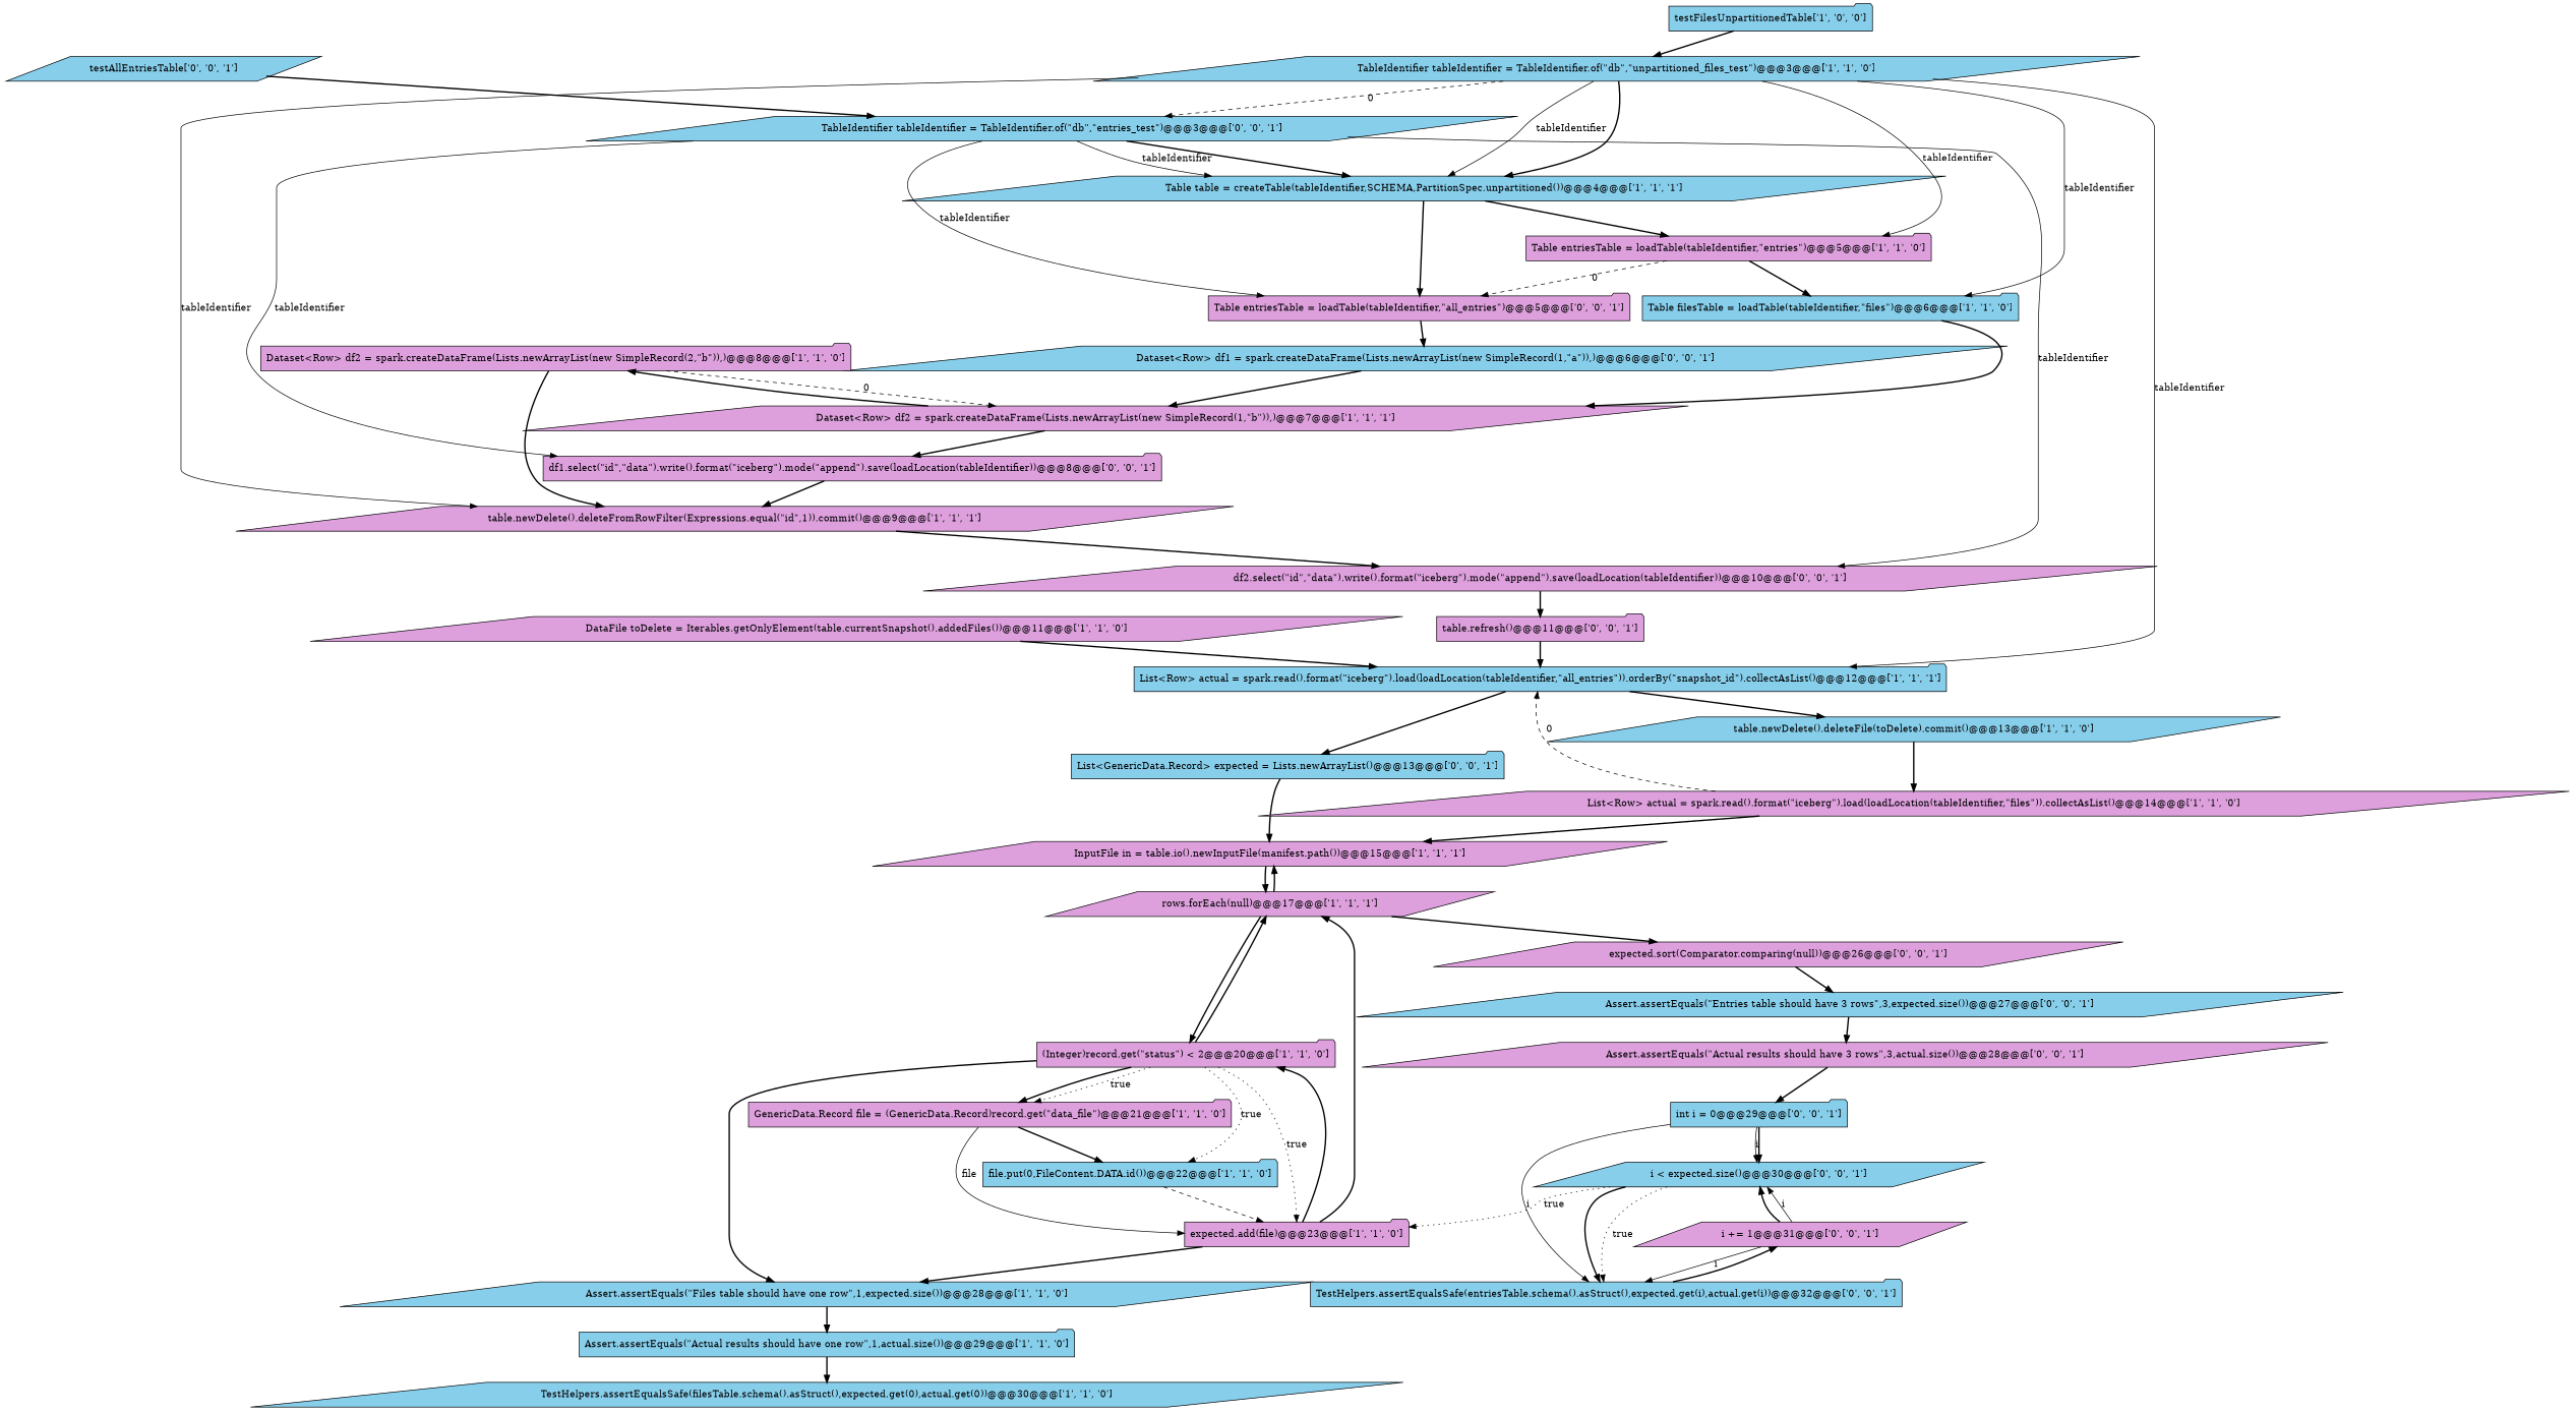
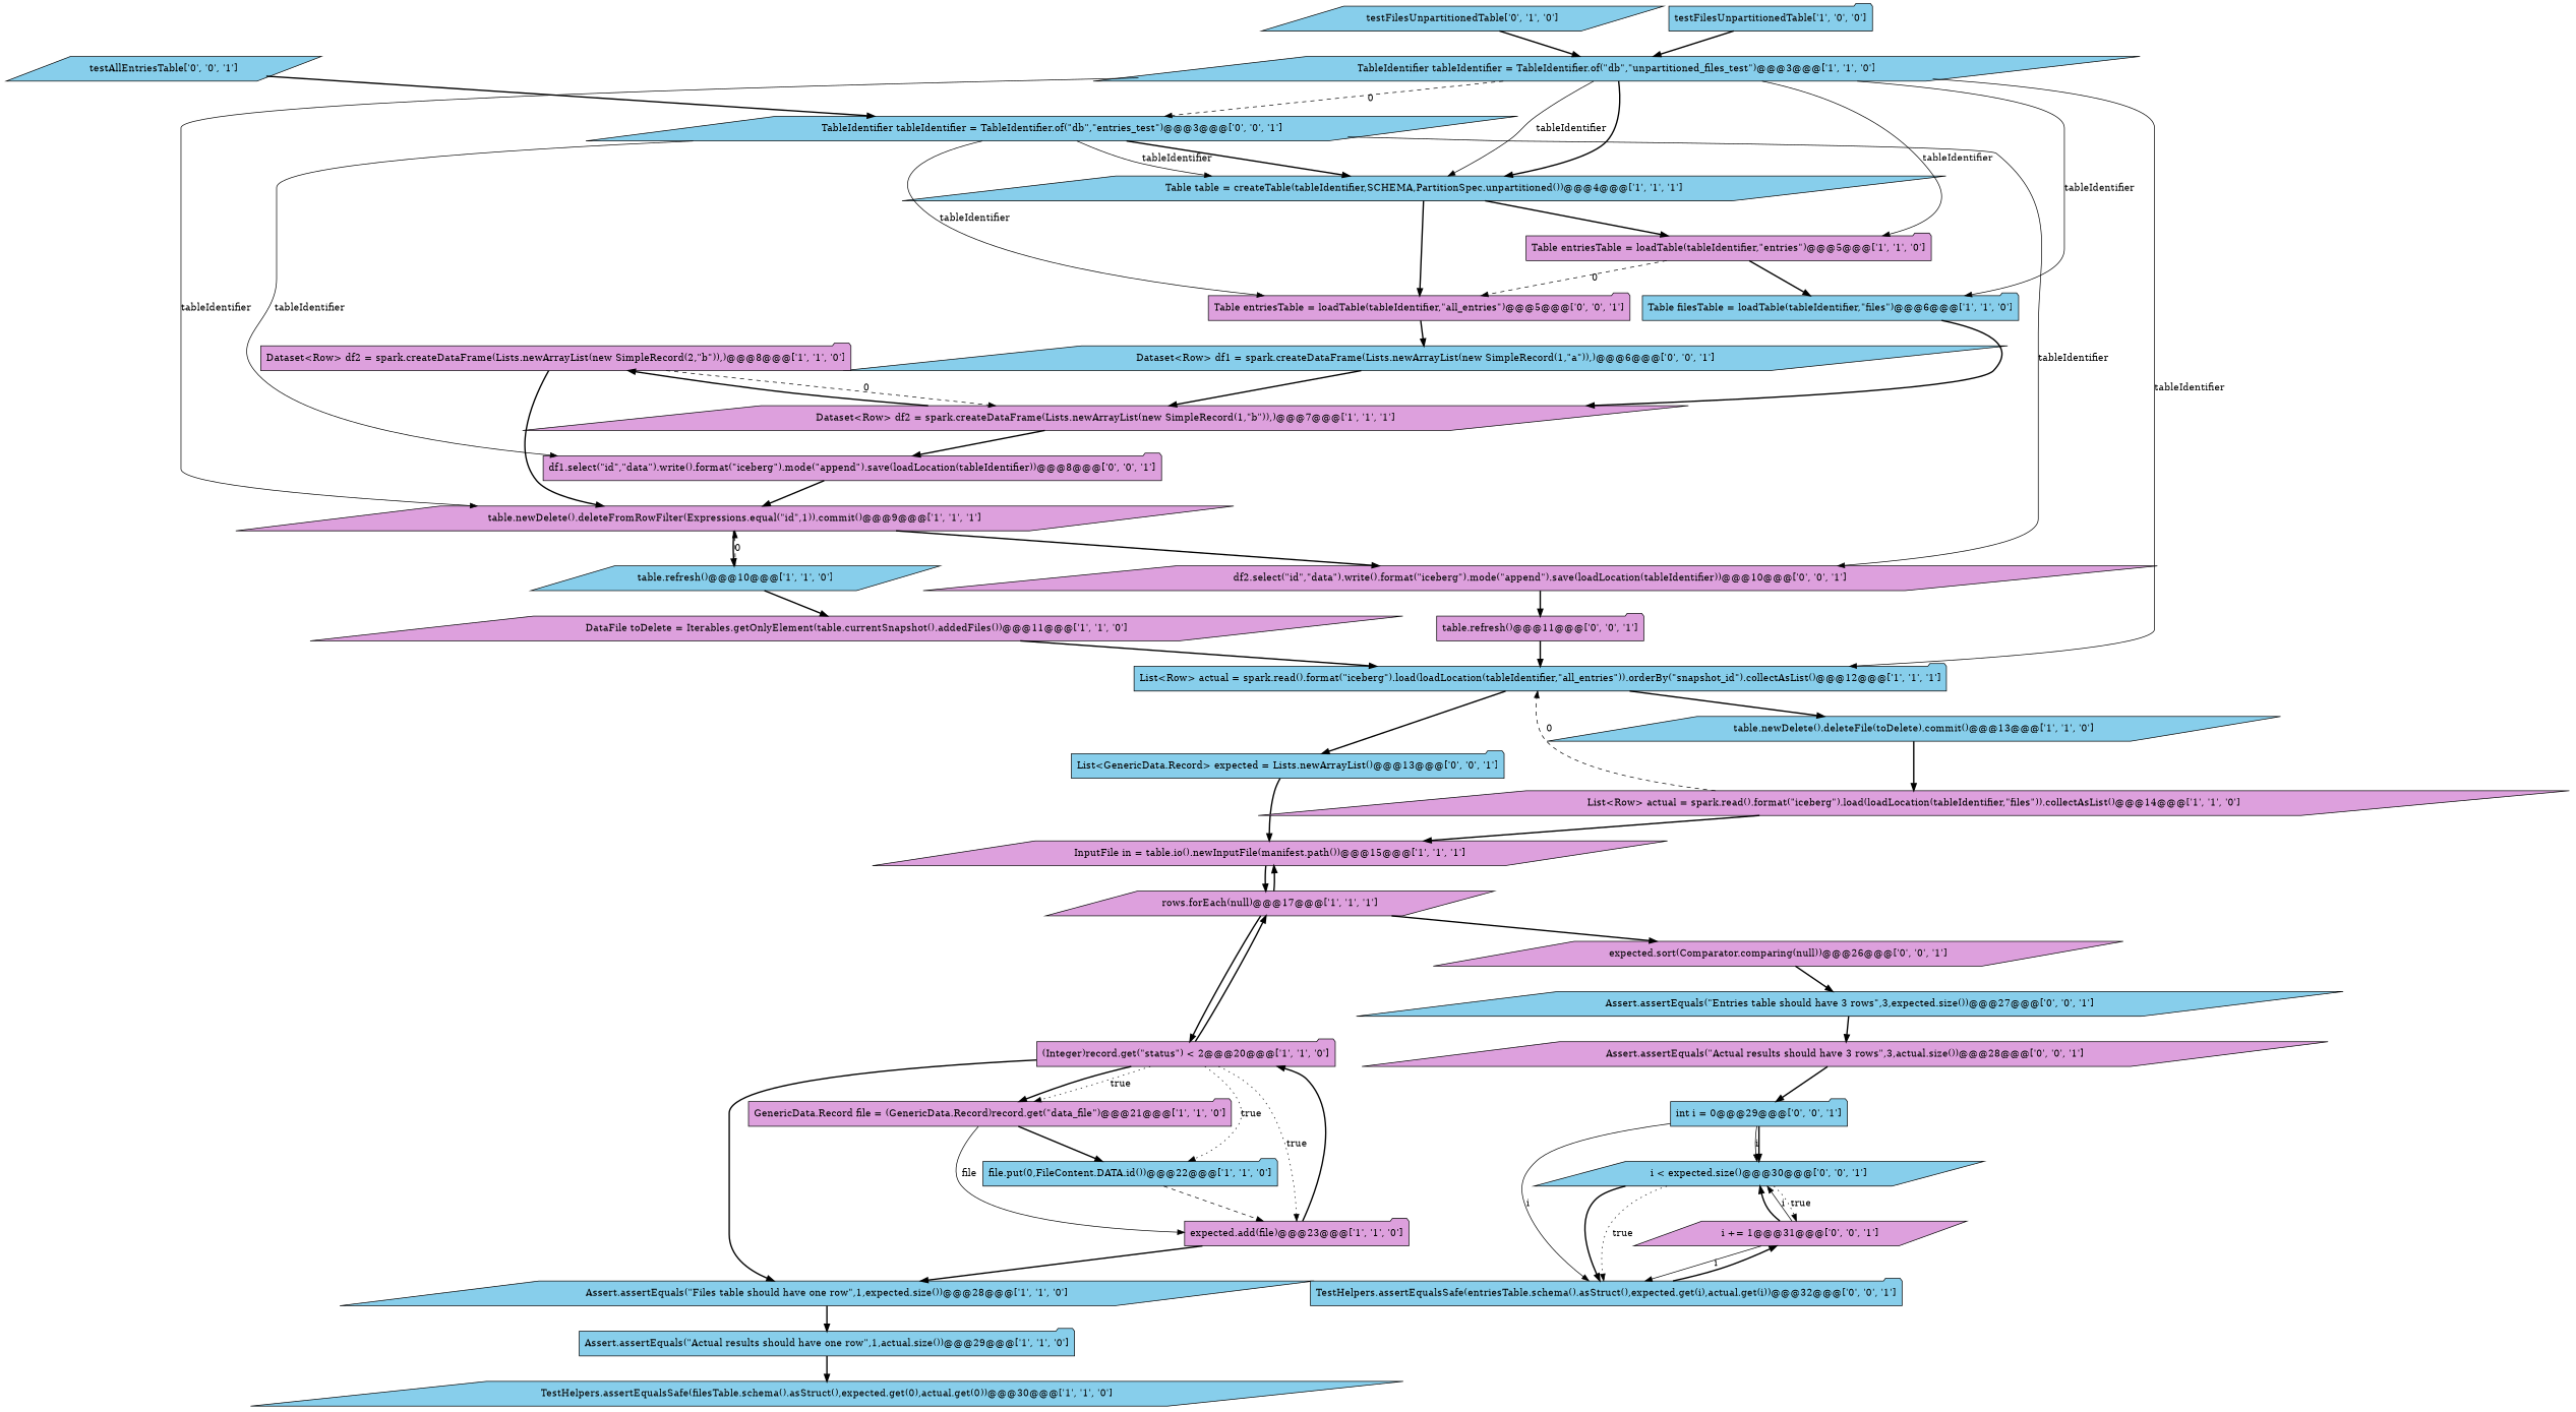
  digraph {
    node [fillcolor=skyblue shape=parallelogram style=filled]
    edge [style=bold]
    n1 [fillcolor=plum label="DataFile toDelete = Iterables.getOnlyElement(table.currentSnapshot().addedFiles())@@@11@@@['1', '1', '0']"]
    n2 [label="List<Row> actual = spark.read().format(\"iceberg\").load(loadLocation(tableIdentifier,\"all_entries\")).orderBy(\"snapshot_id\").collectAsList()@@@12@@@['1', '1', '1']" shape=folder]
    n3 [label="List<GenericData.Record> expected = Lists.newArrayList()@@@13@@@['0', '0', '1']" shape=folder]
    n4 [label="table.newDelete().deleteFile(toDelete).commit()@@@13@@@['1', '1', '0']"]
    n5 [fillcolor=plum label="expected.add(file)@@@23@@@['1', '1', '0']" shape=folder]
    n6 [fillcolor=plum label="rows.forEach(null)@@@17@@@['1', '1', '1']"]
    n7 [label="Assert.assertEquals(\"Files table should have one row\",1,expected.size())@@@28@@@['1', '1', '0']"]
    n8 [fillcolor=plum label="(Integer)record.get(\"status\") < 2@@@20@@@['1', '1', '0']" shape=folder]
    n9 [fillcolor=plum label="expected.sort(Comparator.comparing(null))@@@26@@@['0', '0', '1']"]
    n10 [fillcolor=plum label="InputFile in = table.io().newInputFile(manifest.path())@@@15@@@['1', '1', '1']"]
    n11 [label="Assert.assertEquals(\"Actual results should have one row\",1,actual.size())@@@29@@@['1', '1', '0']" shape=folder]
    n12 [fillcolor=plum label="GenericData.Record file = (GenericData.Record)record.get(\"data_file\")@@@21@@@['1', '1', '0']" shape=folder]
    n13 [label="file.put(0,FileContent.DATA.id())@@@22@@@['1', '1', '0']" shape=folder]
    n14 [label="TestHelpers.assertEqualsSafe(filesTable.schema().asStruct(),expected.get(0),actual.get(0))@@@30@@@['1', '1', '0']"]
    n15 [label="Table table = createTable(tableIdentifier,SCHEMA,PartitionSpec.unpartitioned())@@@4@@@['1', '1', '1']"]
    n16 [fillcolor=plum label="Table entriesTable = loadTable(tableIdentifier,\"entries\")@@@5@@@['1', '1', '0']" shape=folder]
    n17 [fillcolor=plum label="Table entriesTable = loadTable(tableIdentifier,\"all_entries\")@@@5@@@['0', '0', '1']" shape=folder]
    n18 [label="Table filesTable = loadTable(tableIdentifier,\"files\")@@@6@@@['1', '1', '0']" shape=folder]
    n19 [label="Dataset<Row> df1 = spark.createDataFrame(Lists.newArrayList(new SimpleRecord(1,\"a\")),)@@@6@@@['0', '0', '1']"]
    n20 [label="Assert.assertEquals(\"Entries table should have 3 rows\",3,expected.size())@@@27@@@['0', '0', '1']"]
    n21 [fillcolor=plum label="Dataset<Row> df2 = spark.createDataFrame(Lists.newArrayList(new SimpleRecord(2,\"b\")),)@@@8@@@['1', '1', '0']" shape=folder]
    n22 [fillcolor=plum label="table.newDelete().deleteFromRowFilter(Expressions.equal(\"id\",1)).commit()@@@9@@@['1', '1', '1']"]
    n23 [fillcolor=plum label="Dataset<Row> df2 = spark.createDataFrame(Lists.newArrayList(new SimpleRecord(1,\"b\")),)@@@7@@@['1', '1', '1']"]
+   n24 [label="table.refresh()@@@10@@@['1', '1', '0']"]
    n25 [fillcolor=plum label="df2.select(\"id\",\"data\").write().format(\"iceberg\").mode(\"append\").save(loadLocation(tableIdentifier))@@@10@@@['0', '0', '1']"]
    n26 [fillcolor=plum label="df1.select(\"id\",\"data\").write().format(\"iceberg\").mode(\"append\").save(loadLocation(tableIdentifier))@@@8@@@['0', '0', '1']" shape=folder]
    n27 [label="testAllEntriesTable['0', '0', '1']"]
    n28 [label="TableIdentifier tableIdentifier = TableIdentifier.of(\"db\",\"entries_test\")@@@3@@@['0', '0', '1']"]
    n29 [fillcolor=plum label="i += 1@@@31@@@['0', '0', '1']"]
    n30 [label="i < expected.size()@@@30@@@['0', '0', '1']"]
    n31 [label="TestHelpers.assertEqualsSafe(entriesTable.schema().asStruct(),expected.get(i),actual.get(i))@@@32@@@['0', '0', '1']" shape=folder]
    n32 [fillcolor=plum label="Assert.assertEquals(\"Actual results should have 3 rows\",3,actual.size())@@@28@@@['0', '0', '1']"]
    n33 [label="int i = 0@@@29@@@['0', '0', '1']" shape=folder]
    n34 [fillcolor=plum label="table.refresh()@@@11@@@['0', '0', '1']" shape=folder]
    n35 [fillcolor=plum label="List<Row> actual = spark.read().format(\"iceberg\").load(loadLocation(tableIdentifier,\"files\")).collectAsList()@@@14@@@['1', '1', '0']"]
+   n36 [label="testFilesUnpartitionedTable['0', '1', '0']"]
    n37 [label="TableIdentifier tableIdentifier = TableIdentifier.of(\"db\",\"unpartitioned_files_test\")@@@3@@@['1', '1', '0']"]
    n38 [label="testFilesUnpartitionedTable['1', '0', '0']" shape=folder]
    n1 -> n2
    n2 -> n3
    n2 -> n4
    n3 -> n10
    n4 -> n35
-   n5 -> n6
    n5 -> n7
    n5 -> n8
    n6 -> n8
    n6 -> n9
    n6 -> n10
    n7 -> n11
    n8 -> n5 [label=true style=dotted]
    n8 -> n6
    n8 -> n7
    n8 -> n12
    n8 -> n12 [label=true style=dotted]
    n8 -> n13 [label=true style=dotted]
    n9 -> n20
    n10 -> n6
    n11 -> n14
    n12 -> n5 [label=file style=solid]
    n12 -> n13
    n13 -> n5 [style=dashed]
    n15 -> n16
    n15 -> n17
    n16 -> n17 [label=0 style=dashed]
    n16 -> n18
    n17 -> n19
    n18 -> n23
    n19 -> n23
    n20 -> n32
    n21 -> n22
    n21 -> n23 [label=0 style=dashed]
+   n22 -> n24
    n22 -> n25
    n23 -> n21
    n23 -> n26
+   n24 -> n1
+   n24 -> n22 [label=0 style=dashed]
    n25 -> n34
    n26 -> n22
    n27 -> n28
    n28 -> n15
    n28 -> n15 [label=tableIdentifier style=solid]
    n28 -> n17 [label=tableIdentifier style=solid]
    n28 -> n25 [label=tableIdentifier style=solid]
    n28 -> n26 [label=tableIdentifier style=solid]
    n29 -> n30
    n29 -> n30 [label=i style=solid]
    n29 -> n31 [label=i style=solid]
-   n30 -> n5 [label=true style=dotted]
+   n30 -> n29 [label=true style=dotted]
    n30 -> n31
    n30 -> n31 [label=true style=dotted]
    n31 -> n29
    n32 -> n33
    n33 -> n30 [label=i style=solid]
    n33 -> n30
    n33 -> n31 [label=i style=solid]
    n34 -> n2
    n35 -> n2 [label=0 style=dashed]
    n35 -> n10
+   n36 -> n37
    n37 -> n2 [label=tableIdentifier style=solid]
    n37 -> n15 [label=tableIdentifier style=solid]
    n37 -> n15
    n37 -> n16 [label=tableIdentifier style=solid]
    n37 -> n18 [label=tableIdentifier style=solid]
    n37 -> n22 [label=tableIdentifier style=solid]
    n37 -> n28 [label=0 style=dashed]
    n38 -> n37
  }
